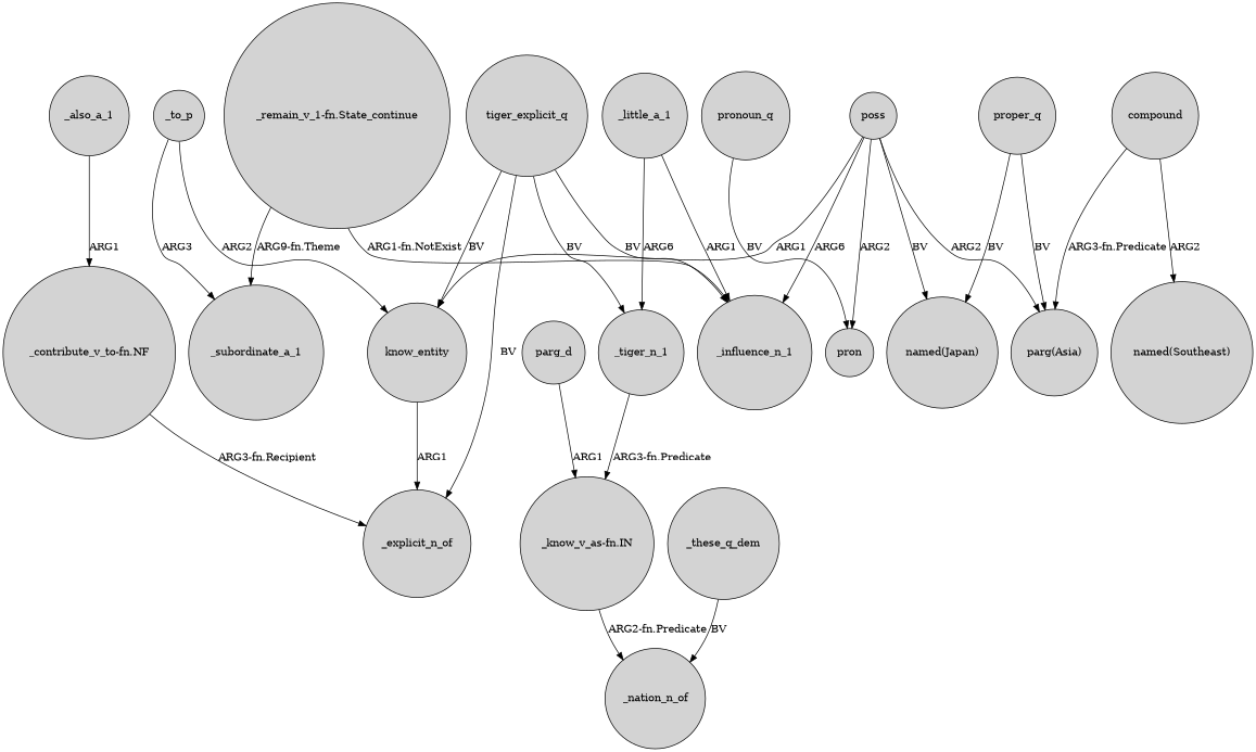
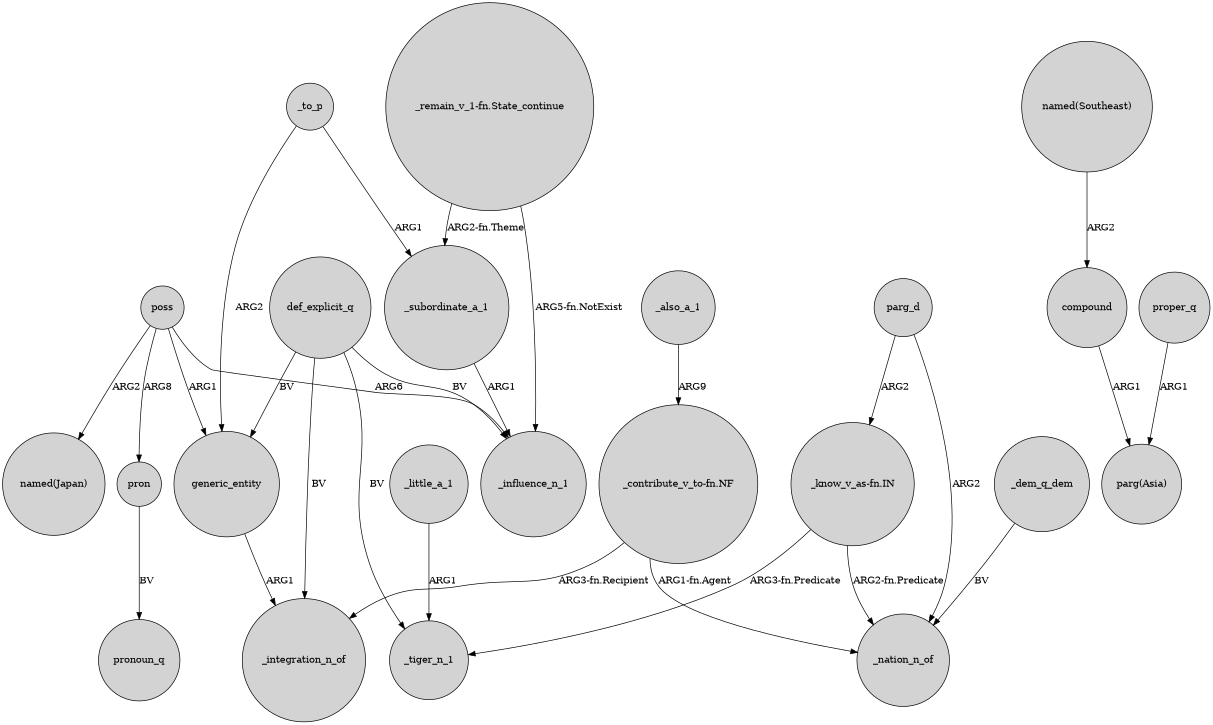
  digraph {
    fontname="DejaVu Serif"
    node [fontname="DejaVu Serif" shape=circle style=filled]
    edge [fontname="DejaVu Serif"]
    "_contribute_v_to-fn.NF"
-   _integration_n_of [label=_explicit_n_of]
+   _integration_n_of
    _nation_n_of
    "_know_v_as-fn.IN"
    _tiger_n_1
    poss
    _influence_n_1
-   generic_entity [label=know_entity]
+   generic_entity
    n9 [label="parg(Asia)"]
    pron
    "named(Japan)"
-   def_explicit_q [label=tiger_explicit_q]
+   def_explicit_q
    compound
    "named(Southeast)"
    "_remain_v_1-fn.State_continue"
    _subordinate_a_1
    parg_d
    proper_q
    _to_p
-   _these_q_dem
+   _these_q_dem [label=_dem_q_dem]
    pronoun_q
    _also_a_1
    _little_a_1
    "_contribute_v_to-fn.NF" -> _integration_n_of [label="ARG3-fn.Recipient"]
+   "_contribute_v_to-fn.NF" -> _nation_n_of [label="ARG1-fn.Agent"]
    "_know_v_as-fn.IN" -> _nation_n_of [label="ARG2-fn.Predicate"]
-   _tiger_n_1 -> "_know_v_as-fn.IN" [label="ARG3-fn.Predicate"]
+   "_know_v_as-fn.IN" -> _tiger_n_1 [label="ARG3-fn.Predicate"]
    poss -> _influence_n_1 [label=ARG6]
    poss -> generic_entity [label=ARG1]
-   poss -> n9 [label=ARG2]
-   poss -> pron [label=ARG2]
-   poss -> "named(Japan)" [label=BV]
+   poss -> pron [label=ARG8]
+   poss -> "named(Japan)" [label=ARG2]
    generic_entity -> _integration_n_of [label=ARG1]
    def_explicit_q -> _integration_n_of [label=BV]
    def_explicit_q -> _tiger_n_1 [label=BV]
    def_explicit_q -> _influence_n_1 [label=BV]
    def_explicit_q -> generic_entity [label=BV]
-   compound -> n9 [label="ARG3-fn.Predicate"]
-   compound -> "named(Southeast)" [label=ARG2]
-   "_remain_v_1-fn.State_continue" -> _influence_n_1 [label="ARG1-fn.NotExist"]
-   "_remain_v_1-fn.State_continue" -> _subordinate_a_1 [label="ARG9-fn.Theme"]
-   _little_a_1 -> _influence_n_1 [label=ARG1]
-   parg_d -> "_know_v_as-fn.IN" [label=ARG1]
-   proper_q -> n9 [label=BV]
-   proper_q -> "named(Japan)" [label=BV]
+   compound -> n9 [label=ARG1]
+   "named(Southeast)" -> compound [label=ARG2]
+   "_remain_v_1-fn.State_continue" -> _influence_n_1 [label="ARG5-fn.NotExist"]
+   "_remain_v_1-fn.State_continue" -> _subordinate_a_1 [label="ARG2-fn.Theme"]
+   _subordinate_a_1 -> _influence_n_1 [label=ARG1]
+   parg_d -> _nation_n_of [label=ARG2]
+   parg_d -> "_know_v_as-fn.IN" [label=ARG2]
+   proper_q -> n9 [label=ARG1]
    _to_p -> generic_entity [label=ARG2]
-   _to_p -> _subordinate_a_1 [label=ARG3]
+   _to_p -> _subordinate_a_1 [label=ARG1]
    _these_q_dem -> _nation_n_of [label=BV]
-   pronoun_q -> pron [label=BV]
-   _also_a_1 -> "_contribute_v_to-fn.NF" [label=ARG1]
-   _little_a_1 -> _tiger_n_1 [label=ARG6]
+   pron -> pronoun_q [label=BV]
+   _also_a_1 -> "_contribute_v_to-fn.NF" [label=ARG9]
+   _little_a_1 -> _tiger_n_1 [label=ARG1]
  }
